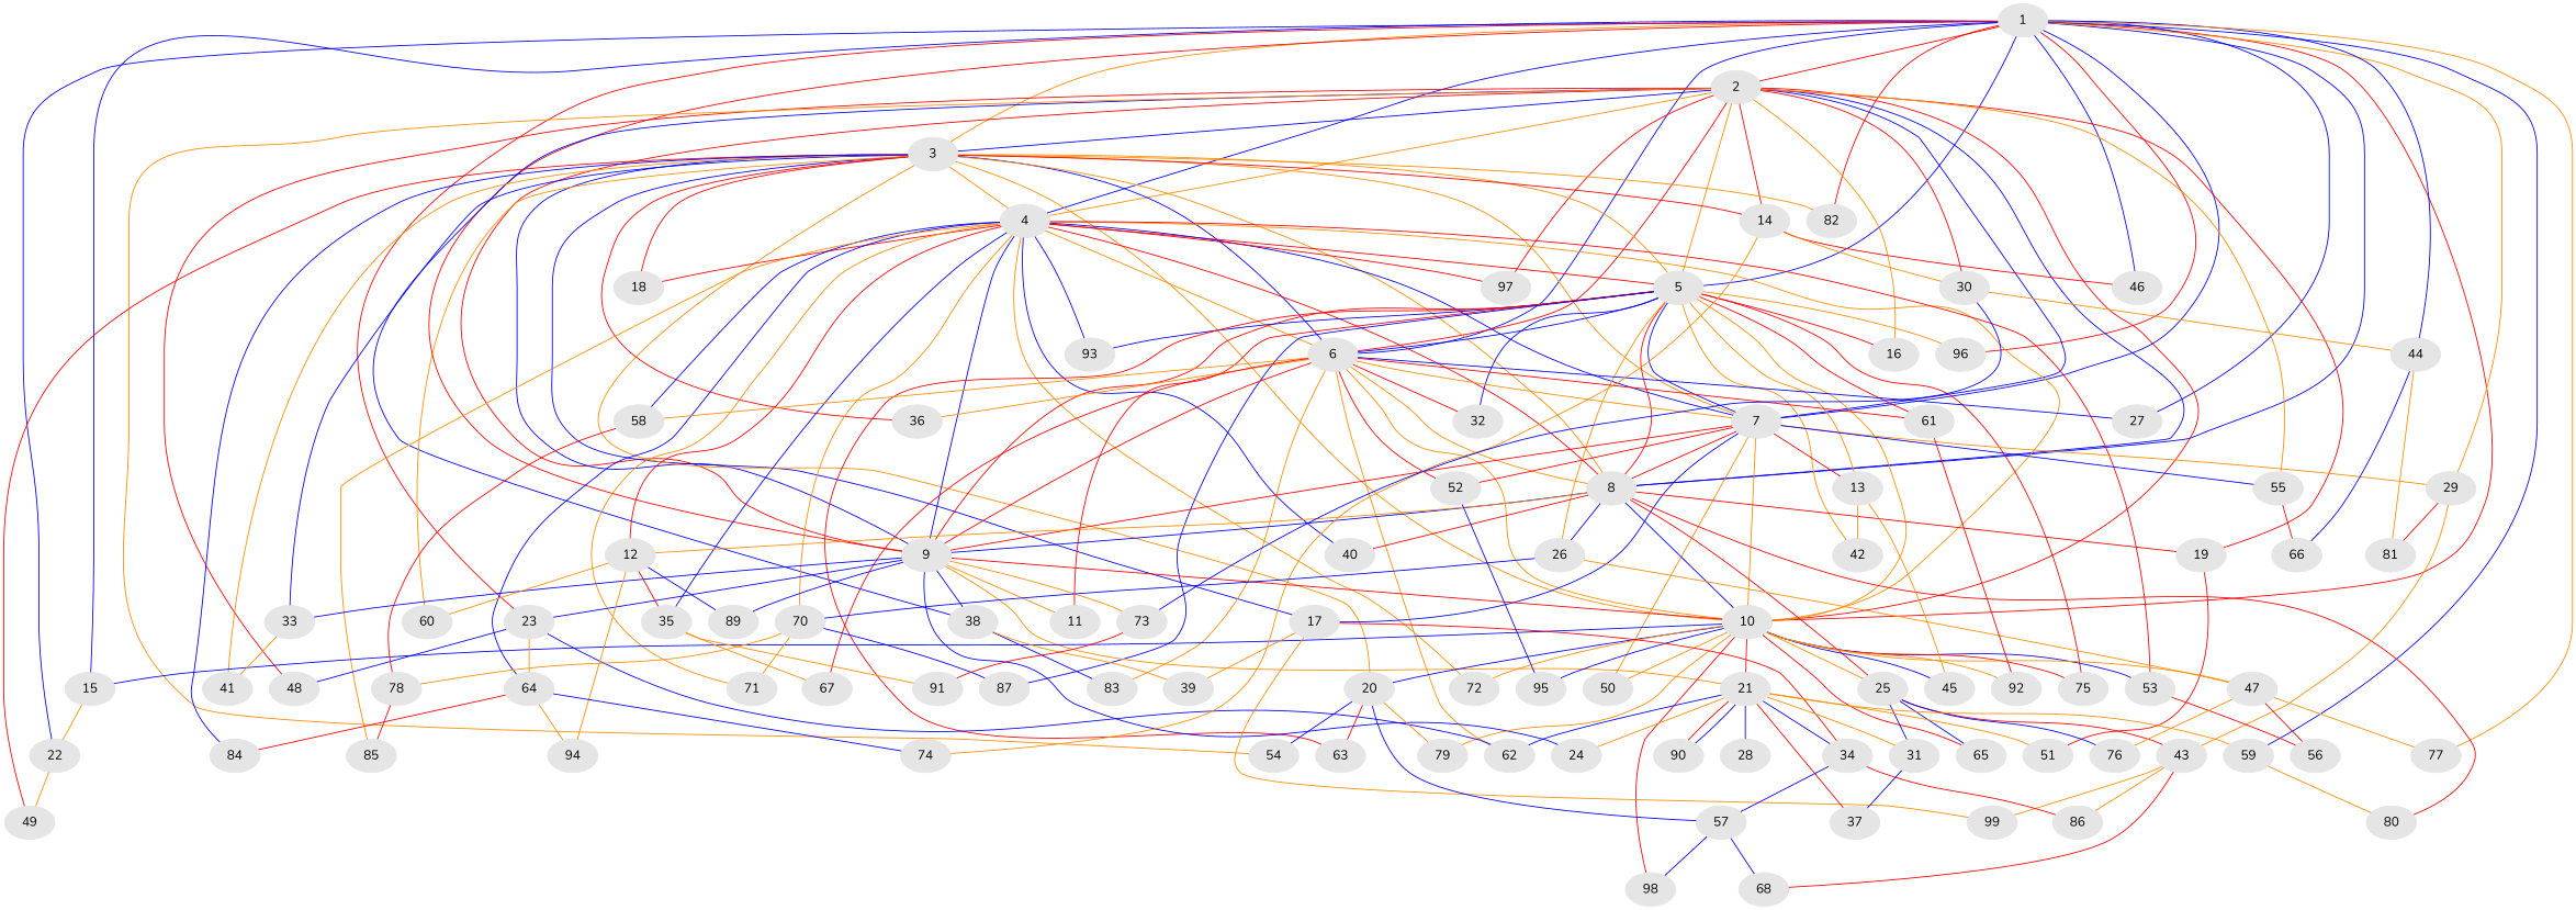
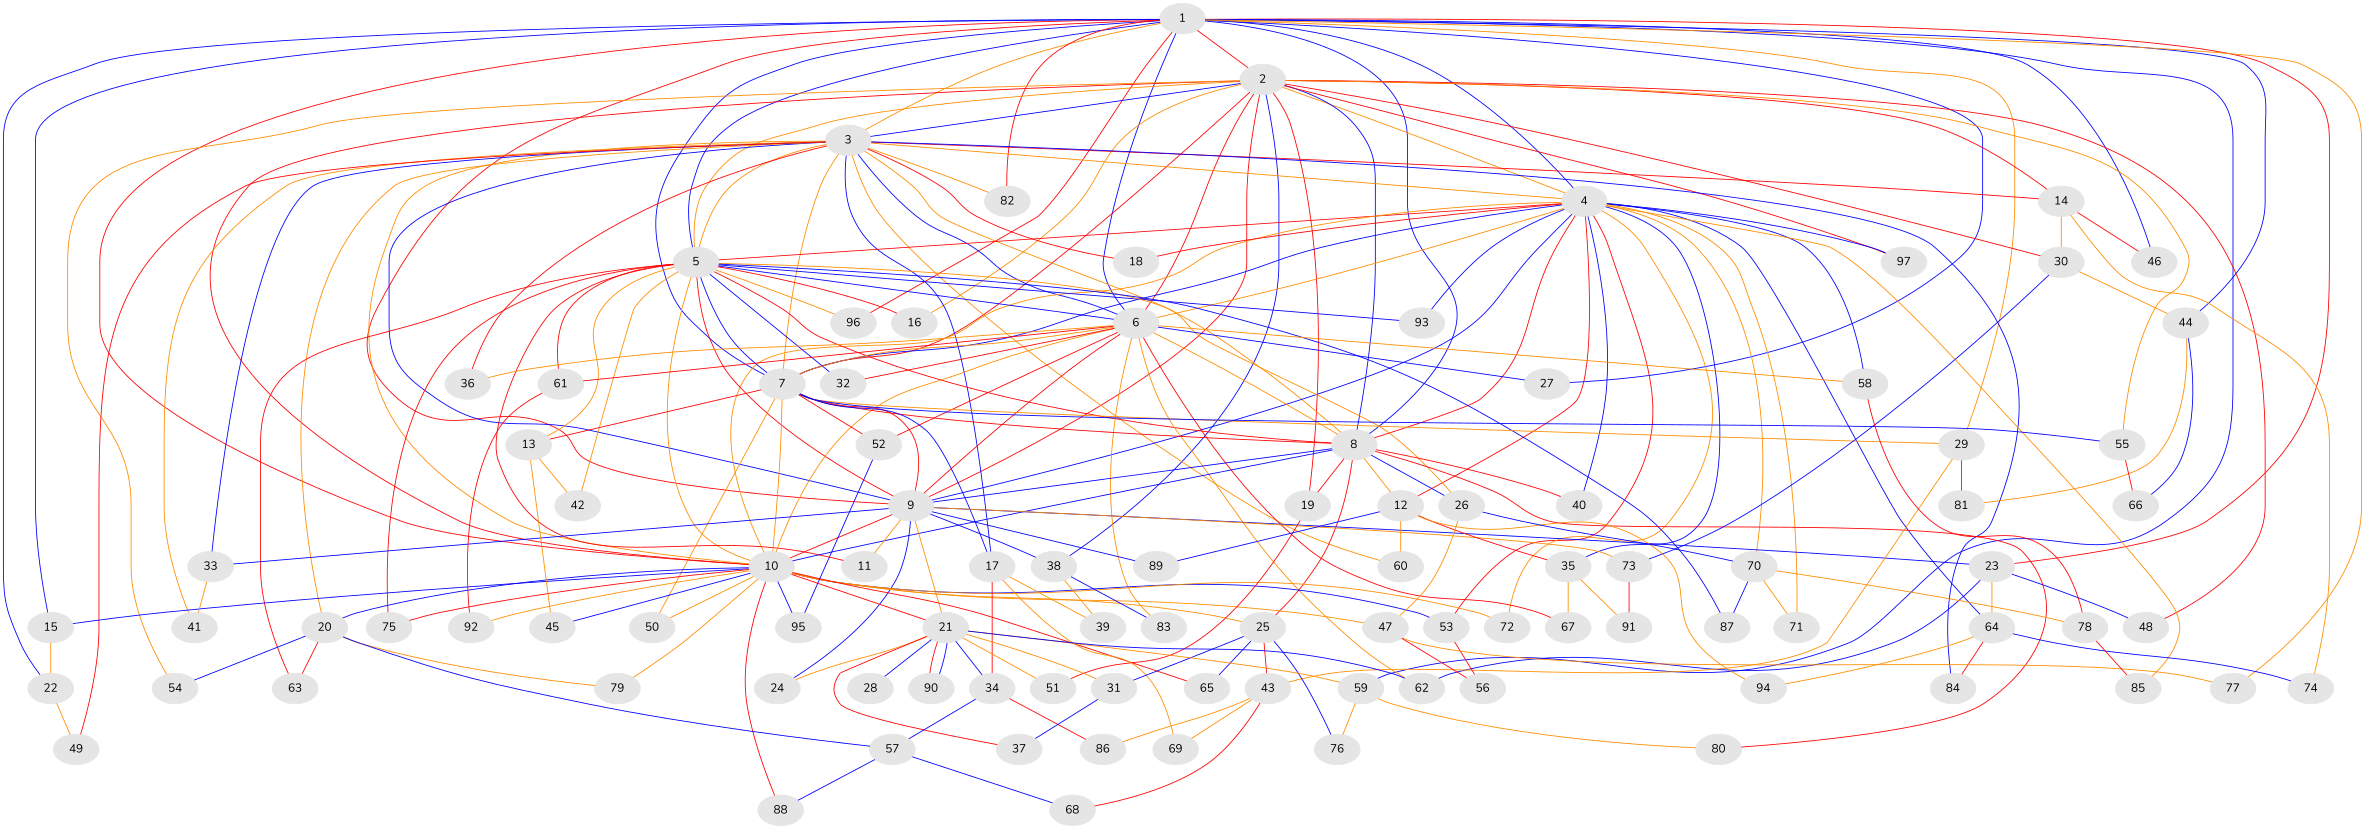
  graph {
    fontname=Nunito
    node [color=gray90 fontname=Nunito style=filled]
    edge [color=darkorange fontname=Nunito]
    1
    2
    3
    4
    5
    6
    7
    8
    9
    10
    15
    22
    23
    27
    29
    44
    46
    59
    77
    82
    96
    14
    16
    19
    30
    38
    48
    54
    55
    97
    17
    18
    20
    33
    36
    41
    49
    60
    84
    12
    35
    40
    53
    58
    64
    70
    71
    72
    85
    93
    11
    13
    26
    32
    42
    61
    63
    75
    87
    52
    62
    67
    83
    50
    25
    80
    21
    24
    73
    89
    45
    47
    65
    79
-   88 [label=98]
+   88
    92
    95
    43
    81
    66
    76
    74
    51
    39
    34
-   69 [label=99]
+   69
    57
    94
    91
    56
    78
    31
    28
    37
    90
    86
    68
    1 -- 2 [color=red]
    1 -- 3
    1 -- 4 [color=blue]
    1 -- 5 [color=blue]
    1 -- 6 [color=blue]
    1 -- 7 [color=blue]
    1 -- 8 [color=blue]
    1 -- 9 [color=red]
    1 -- 10 [color=red]
    1 -- 15 [color=blue]
    1 -- 22 [color=blue]
    1 -- 23 [color=red]
    1 -- 27 [color=blue]
    1 -- 29
    1 -- 44 [color=blue]
    1 -- 46 [color=blue]
    1 -- 59 [color=blue]
    1 -- 77
    1 -- 82 [color=red]
    1 -- 96 [color=red]
    2 -- 3 [color=blue]
    2 -- 4
    2 -- 5
    2 -- 6 [color=red]
-   2 -- 7 [color=blue]
+   2 -- 7 [color=red]
    2 -- 8 [color=blue]
    2 -- 9 [color=red]
    2 -- 10 [color=red]
    2 -- 14 [color=red]
    2 -- 16
    2 -- 19 [color=red]
    2 -- 30 [color=red]
    2 -- 38 [color=blue]
    2 -- 48 [color=red]
    2 -- 54
    2 -- 55
    2 -- 97 [color=red]
    3 -- 4
    3 -- 5
    3 -- 6 [color=blue]
    3 -- 7
    3 -- 8
    3 -- 9 [color=blue]
    3 -- 10
    3 -- 82
    3 -- 14 [color=red]
    3 -- 17 [color=blue]
    3 -- 18 [color=red]
    3 -- 20
    3 -- 33 [color=blue]
    3 -- 36 [color=red]
    3 -- 41
    3 -- 49 [color=red]
    3 -- 60
    3 -- 84 [color=blue]
    4 -- 5 [color=red]
    4 -- 6
    4 -- 7 [color=blue]
    4 -- 8 [color=red]
    4 -- 9 [color=blue]
    4 -- 10
-   4 -- 97 [color=red]
+   4 -- 97 [color=blue]
    4 -- 18 [color=red]
    4 -- 12 [color=red]
    4 -- 35 [color=blue]
    4 -- 40 [color=blue]
    4 -- 53 [color=red]
    4 -- 58 [color=blue]
    4 -- 64 [color=blue]
    4 -- 70
    4 -- 71
    4 -- 72
    4 -- 85
    4 -- 93 [color=blue]
    5 -- 6 [color=blue]
    5 -- 7 [color=blue]
    5 -- 8 [color=red]
    5 -- 9 [color=red]
    5 -- 10
    5 -- 96
    5 -- 16 [color=red]
    5 -- 93 [color=blue]
    5 -- 11 [color=red]
    5 -- 13
    5 -- 26
    5 -- 32 [color=blue]
    5 -- 42
    5 -- 61 [color=red]
    5 -- 63 [color=red]
    5 -- 75 [color=red]
    5 -- 87 [color=blue]
    6 -- 7
    6 -- 8
    6 -- 9 [color=red]
    6 -- 10
    6 -- 27 [color=blue]
    6 -- 36
    6 -- 58
    6 -- 32 [color=red]
    6 -- 61 [color=red]
    6 -- 52 [color=red]
    6 -- 62
    6 -- 67 [color=red]
    6 -- 83
    7 -- 8 [color=red]
    7 -- 9 [color=red]
    7 -- 10
    7 -- 29
    7 -- 55 [color=blue]
    7 -- 17 [color=blue]
    7 -- 13 [color=red]
    7 -- 52 [color=red]
    7 -- 50
    8 -- 9 [color=blue]
    8 -- 10 [color=blue]
    8 -- 19 [color=red]
    8 -- 12
    8 -- 40 [color=red]
    8 -- 26 [color=blue]
    8 -- 25 [color=red]
    8 -- 80 [color=red]
    9 -- 10 [color=red]
    9 -- 23 [color=blue]
    9 -- 38 [color=blue]
    9 -- 33 [color=blue]
    9 -- 11
    9 -- 21
    9 -- 24 [color=blue]
    9 -- 73
    9 -- 89 [color=blue]
    10 -- 15 [color=blue]
    10 -- 20 [color=blue]
    10 -- 53 [color=blue]
    10 -- 72
    10 -- 75 [color=red]
    10 -- 50
    10 -- 25
    10 -- 21 [color=red]
    10 -- 45 [color=blue]
    10 -- 47
    10 -- 65 [color=red]
    10 -- 79
    10 -- 88 [color=red]
    10 -- 92
    10 -- 95 [color=blue]
    15 -- 22
    22 -- 49
    23 -- 48 [color=blue]
    23 -- 64
    23 -- 62 [color=blue]
    29 -- 43
    29 -- 81 [color=red]
    44 -- 81
    44 -- 66 [color=blue]
    59 -- 80
-   47 -- 76
+   59 -- 76
    14 -- 46 [color=red]
    14 -- 30
    14 -- 74
    19 -- 51 [color=red]
    30 -- 44
    30 -- 73 [color=blue]
    38 -- 83 [color=blue]
    38 -- 39
    55 -- 66 [color=red]
    17 -- 39
    17 -- 34 [color=red]
    17 -- 69
    20 -- 54 [color=blue]
    20 -- 63 [color=red]
    20 -- 79
    20 -- 57 [color=blue]
    33 -- 41
    12 -- 60
    12 -- 35 [color=red]
    12 -- 89 [color=blue]
    12 -- 94
    35 -- 67
    35 -- 91
    53 -- 56 [color=red]
    58 -- 78 [color=red]
    64 -- 84 [color=red]
    64 -- 74 [color=blue]
    64 -- 94
    70 -- 71
    70 -- 87 [color=blue]
    70 -- 78
    13 -- 42
    13 -- 45
    26 -- 70 [color=blue]
    26 -- 47
    61 -- 92 [color=red]
    52 -- 95 [color=blue]
    25 -- 65 [color=blue]
    25 -- 43 [color=red]
    25 -- 76 [color=blue]
    25 -- 31 [color=blue]
    21 -- 59
    21 -- 62 [color=blue]
    21 -- 24
    21 -- 51
    21 -- 34 [color=blue]
    21 -- 31
    21 -- 28 [color=blue]
    21 -- 37 [color=red]
    21 -- 90 [color=red]
    21 -- 90 [color=blue]
    73 -- 91 [color=red]
    47 -- 77
    47 -- 56 [color=red]
    43 -- 69
    43 -- 86
    43 -- 68 [color=red]
    34 -- 57 [color=blue]
    34 -- 86 [color=red]
    57 -- 88 [color=blue]
    57 -- 68 [color=blue]
    78 -- 85 [color=red]
    31 -- 37 [color=blue]
  }
